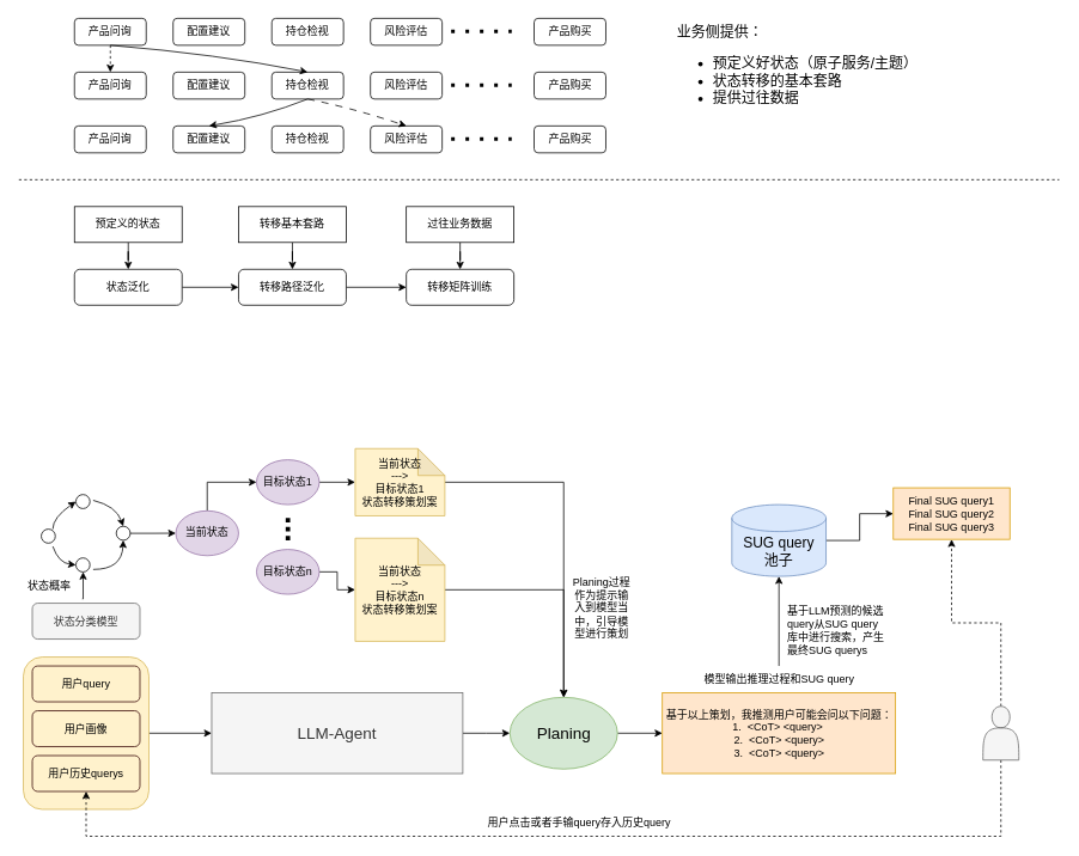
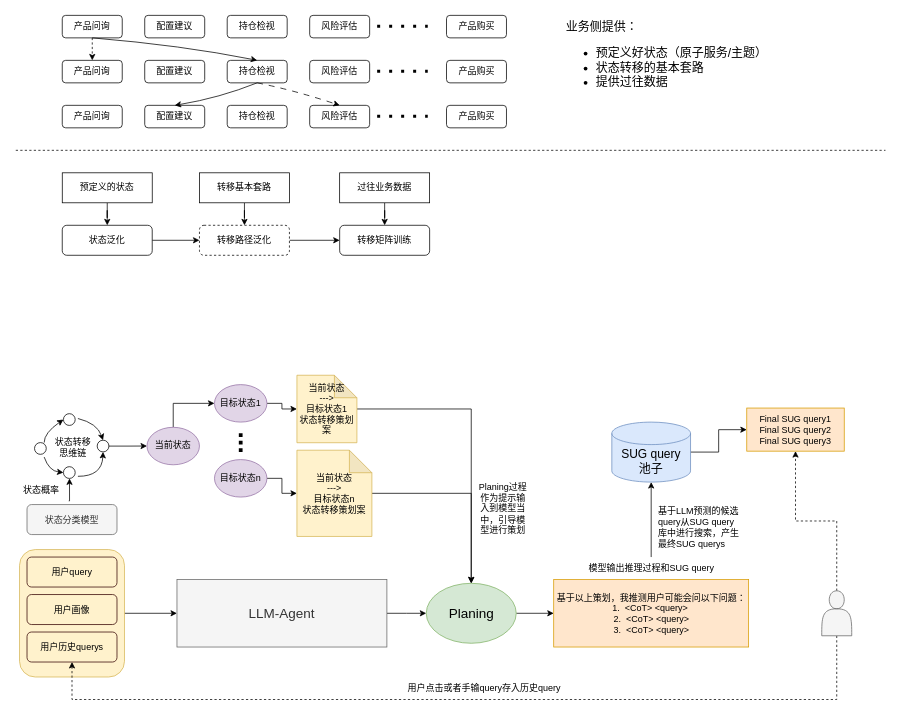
  <mxCell id="0" />
  <mxCell id="1" parent="0" />
  <mxCell id="2" value="" style="edgeStyle=orthogonalEdgeStyle;rounded=0;orthogonalLoop=1;jettySize=auto;html=1;" edge="1" parent="1" source="3" target="5"><mxGeometry relative="1" as="geometry" /></mxCell>
  <mxCell id="3" value="" style="rounded=1;whiteSpace=wrap;html=1;fillColor=#fff2cc;strokeColor=#d6b656;" vertex="1" parent="1"><mxGeometry x="25" y="732.5" width="140" height="170" as="geometry" /></mxCell>
  <mxCell id="4" value="" style="edgeStyle=orthogonalEdgeStyle;rounded=0;orthogonalLoop=1;jettySize=auto;html=1;" edge="1" parent="1" source="5"><mxGeometry relative="1" as="geometry"><mxPoint x="567.5" y="817.5" as="targetPoint" /></mxGeometry></mxCell>
  <mxCell id="5" value="&lt;font style=&quot;font-size: 18px;&quot;&gt;LLM-Agent&lt;/font&gt;" style="rounded=0;whiteSpace=wrap;html=1;fillColor=#f5f5f5;fontColor=#333333;strokeColor=#666666;" vertex="1" parent="1"><mxGeometry x="235" y="772.5" width="280" height="90" as="geometry" /></mxCell>
  <mxCell id="6" value="用户历史querys" style="rounded=1;whiteSpace=wrap;html=1;fillColor=#fff2cc;strokeColor=#330000;" vertex="1" parent="1"><mxGeometry x="35" y="842.5" width="120" height="40" as="geometry" /></mxCell>
  <mxCell id="7" value="用户画像" style="rounded=1;whiteSpace=wrap;html=1;fillColor=#fff2cc;strokeColor=#330000;" vertex="1" parent="1"><mxGeometry x="35" y="792.5" width="120" height="40" as="geometry" /></mxCell>
  <mxCell id="8" value="用户query" style="rounded=1;whiteSpace=wrap;html=1;fillColor=#fff2cc;strokeColor=#330000;" vertex="1" parent="1"><mxGeometry x="35" y="742.5" width="120" height="40" as="geometry" /></mxCell>
  <mxCell id="9" value="" style="edgeStyle=orthogonalEdgeStyle;rounded=0;orthogonalLoop=1;jettySize=auto;html=1;" edge="1" parent="1" source="10" target="18"><mxGeometry relative="1" as="geometry" /></mxCell>
  <mxCell id="10" value="模型输出推理过程和SUG query" style="text;html=1;strokeColor=none;fillColor=none;align=center;verticalAlign=middle;whiteSpace=wrap;rounded=0;" vertex="1" parent="1"><mxGeometry x="767.5" y="742.5" width="200" height="30" as="geometry" /></mxCell>
  <mxCell id="11" value="基于以上策划，我推测用户可能会问以下问题：&lt;br style=&quot;border-color: var(--border-color); color: rgb(0, 0, 0);&quot;&gt;&lt;span style=&quot;border-color: var(--border-color); color: rgb(0, 0, 0);&quot;&gt;1.&amp;nbsp; &amp;lt;CoT&amp;gt; &amp;lt;query&amp;gt;&amp;nbsp;&lt;/span&gt;&lt;br style=&quot;border-color: var(--border-color); color: rgb(0, 0, 0);&quot;&gt;&lt;span style=&quot;border-color: var(--border-color); color: rgb(0, 0, 0);&quot;&gt;2.&amp;nbsp; &amp;lt;CoT&amp;gt; &amp;lt;query&amp;gt;&lt;/span&gt;&lt;br style=&quot;border-color: var(--border-color); color: rgb(0, 0, 0);&quot;&gt;&lt;span style=&quot;border-color: var(--border-color); color: rgb(0, 0, 0);&quot;&gt;3.&amp;nbsp; &amp;lt;CoT&amp;gt; &amp;lt;query&amp;gt;&lt;/span&gt;" style="rounded=0;whiteSpace=wrap;html=1;fillColor=#ffe6cc;strokeColor=#d79b00;" vertex="1" parent="1"><mxGeometry x="737.5" y="772.5" width="260" height="90" as="geometry" /></mxCell>
  <mxCell id="12" style="edgeStyle=orthogonalEdgeStyle;rounded=0;orthogonalLoop=1;jettySize=auto;html=1;exitX=1;exitY=0.5;exitDx=0;exitDy=0;" edge="1" parent="1" source="13" target="11"><mxGeometry relative="1" as="geometry" /></mxCell>
  <mxCell id="13" value="&lt;font style=&quot;font-size: 18px;&quot;&gt;Planing&lt;/font&gt;" style="ellipse;whiteSpace=wrap;html=1;fillColor=#d5e8d4;strokeColor=#82b366;" vertex="1" parent="1"><mxGeometry x="567.5" y="777.5" width="120" height="80" as="geometry" /></mxCell>
  <mxCell id="14" style="edgeStyle=orthogonalEdgeStyle;rounded=0;orthogonalLoop=1;jettySize=auto;html=1;entryX=0.5;entryY=1;entryDx=0;entryDy=0;dashed=1;" edge="1" parent="1" source="16" target="20"><mxGeometry relative="1" as="geometry" /></mxCell>
  <mxCell id="15" style="edgeStyle=orthogonalEdgeStyle;rounded=0;orthogonalLoop=1;jettySize=auto;html=1;exitX=0.5;exitY=1;exitDx=0;exitDy=0;entryX=0.5;entryY=1;entryDx=0;entryDy=0;dashed=1;" edge="1" parent="1" source="16" target="6"><mxGeometry relative="1" as="geometry"><mxPoint x="695" y="1022.5" as="targetPoint" /><Array as="points"><mxPoint x="1115" y="932.5" /><mxPoint x="95" y="932.5" /></Array></mxGeometry></mxCell>
  <mxCell id="16" value="" style="shape=actor;whiteSpace=wrap;html=1;fillColor=#f5f5f5;strokeColor=#666666;fontColor=#333333;" vertex="1" parent="1"><mxGeometry x="1095" y="787.5" width="40" height="60" as="geometry" /></mxCell>
  <mxCell id="17" value="" style="edgeStyle=orthogonalEdgeStyle;rounded=0;orthogonalLoop=1;jettySize=auto;html=1;" edge="1" parent="1" source="18" target="20"><mxGeometry relative="1" as="geometry" /></mxCell>
  <mxCell id="18" value="&lt;font style=&quot;font-size: 16px;&quot;&gt;SUG query&lt;br&gt;池子&lt;br&gt;&lt;/font&gt;" style="shape=cylinder3;whiteSpace=wrap;html=1;boundedLbl=1;backgroundOutline=1;size=15;fillColor=#dae8fc;strokeColor=#6c8ebf;" vertex="1" parent="1"><mxGeometry x="815" y="562.5" width="105" height="80" as="geometry" /></mxCell>
  <mxCell id="19" value="基于LLM预测的候选query从SUG query库中进行搜索，产生最终SUG querys" style="text;html=1;strokeColor=none;fillColor=none;align=left;verticalAlign=middle;whiteSpace=wrap;rounded=0;" vertex="1" parent="1"><mxGeometry x="875" y="652.5" width="110" height="100" as="geometry" /></mxCell>
  <mxCell id="20" value="Final SUG query1&lt;br&gt;Final SUG query2&lt;br&gt;Final SUG query3" style="rounded=0;whiteSpace=wrap;html=1;fillColor=#ffe6cc;strokeColor=#d79b00;" vertex="1" parent="1"><mxGeometry x="995" y="543.75" width="130" height="57.5" as="geometry" /></mxCell>
  <mxCell id="21" value="用户点击或者手输query存入历史query" style="text;html=1;strokeColor=none;fillColor=none;align=center;verticalAlign=middle;whiteSpace=wrap;rounded=0;" vertex="1" parent="1"><mxGeometry x="525" y="902.5" width="240" height="30" as="geometry" /></mxCell>
  <mxCell id="22" value="" style="group" vertex="1" connectable="0" parent="1"><mxGeometry x="45" y="551.25" width="120" height="190" as="geometry" /></mxCell>
  <mxCell id="23" value="" style="ellipse;whiteSpace=wrap;html=1;aspect=fixed;" vertex="1" parent="22"><mxGeometry y="38.571" width="15.67" height="15.67" as="geometry" /></mxCell>
  <mxCell id="24" value="" style="ellipse;whiteSpace=wrap;html=1;aspect=fixed;" vertex="1" parent="22"><mxGeometry x="38.571" width="15.67" height="15.67" as="geometry" /></mxCell>
  <mxCell id="25" value="" style="ellipse;whiteSpace=wrap;html=1;aspect=fixed;" vertex="1" parent="22"><mxGeometry x="38.571" y="70.714" width="15.67" height="15.67" as="geometry" /></mxCell>
  <mxCell id="26" value="" style="ellipse;whiteSpace=wrap;html=1;aspect=fixed;" vertex="1" parent="22"><mxGeometry x="83.571" y="35.357" width="15.67" height="15.67" as="geometry" /></mxCell>
  <mxCell id="27" value="" style="curved=1;endArrow=classic;html=1;rounded=0;entryX=0;entryY=0.5;entryDx=0;entryDy=0;" edge="1" parent="22" target="24"><mxGeometry width="50" height="50" relative="1" as="geometry"><mxPoint x="12.857" y="38.571" as="sourcePoint" /><mxPoint x="48.214" y="12.857" as="targetPoint" /><Array as="points"><mxPoint x="12.857" y="25.714" /></Array></mxGeometry></mxCell>
  <mxCell id="28" value="" style="curved=1;endArrow=classic;html=1;rounded=0;entryX=0;entryY=0.5;entryDx=0;entryDy=0;" edge="1" parent="22" target="25"><mxGeometry width="50" height="50" relative="1" as="geometry"><mxPoint x="12.857" y="57.857" as="sourcePoint" /><mxPoint x="45" y="80.357" as="targetPoint" /><Array as="points"><mxPoint x="19.286" y="76.339" /></Array></mxGeometry></mxCell>
  <mxCell id="29" value="" style="curved=1;endArrow=classic;html=1;rounded=0;entryX=0.5;entryY=0;entryDx=0;entryDy=0;" edge="1" parent="22" target="26"><mxGeometry width="50" height="50" relative="1" as="geometry"><mxPoint x="57.857" y="6.429" as="sourcePoint" /><mxPoint x="90" y="-25.714" as="targetPoint" /><Array as="points"><mxPoint x="83.571" y="12.857" /></Array></mxGeometry></mxCell>
  <mxCell id="30" value="" style="curved=1;endArrow=classic;html=1;rounded=0;entryX=0.5;entryY=1;entryDx=0;entryDy=0;" edge="1" parent="22" target="26"><mxGeometry width="50" height="50" relative="1" as="geometry"><mxPoint x="57.857" y="83.571" as="sourcePoint" /><mxPoint x="90" y="51.429" as="targetPoint" /><Array as="points"><mxPoint x="90" y="83.571" /></Array></mxGeometry></mxCell>
+ <mxCell id="31" value="状态转移思维链" style="text;html=1;strokeColor=none;fillColor=none;align=center;verticalAlign=middle;whiteSpace=wrap;rounded=0;" vertex="1" parent="22"><mxGeometry x="25.714" y="29.5" width="51.429" height="30" as="geometry" /></mxCell>
  <mxCell id="32" value="" style="edgeStyle=orthogonalEdgeStyle;rounded=0;orthogonalLoop=1;jettySize=auto;html=1;" edge="1" parent="22"><mxGeometry relative="1" as="geometry"><mxPoint x="45.66" y="116.38" as="sourcePoint" /><mxPoint x="46.66" y="86.38" as="targetPoint" /></mxGeometry></mxCell>
  <mxCell id="33" value="状态概率" style="text;html=1;strokeColor=none;fillColor=none;align=center;verticalAlign=middle;whiteSpace=wrap;rounded=0;" vertex="1" parent="22"><mxGeometry x="-21.43" y="86.38" width="60" height="30" as="geometry" /></mxCell>
  <mxCell id="34" value="状态分类模型" style="rounded=1;whiteSpace=wrap;html=1;fillColor=#f5f5f5;strokeColor=#666666;fontColor=#333333;" vertex="1" parent="1"><mxGeometry x="35" y="672.5" width="120" height="40" as="geometry" /></mxCell>
  <mxCell id="35" style="edgeStyle=orthogonalEdgeStyle;rounded=0;orthogonalLoop=1;jettySize=auto;html=1;exitX=0.5;exitY=0;exitDx=0;exitDy=0;entryX=0;entryY=0.5;entryDx=0;entryDy=0;" edge="1" parent="1" source="36" target="38"><mxGeometry relative="1" as="geometry" /></mxCell>
  <mxCell id="36" value="当前状态" style="ellipse;whiteSpace=wrap;html=1;fillColor=#e1d5e7;strokeColor=#9673a6;" vertex="1" parent="1"><mxGeometry x="195" y="569.44" width="70" height="50" as="geometry" /></mxCell>
  <mxCell id="37" value="" style="edgeStyle=orthogonalEdgeStyle;rounded=0;orthogonalLoop=1;jettySize=auto;html=1;" edge="1" parent="1" source="38" target="43"><mxGeometry relative="1" as="geometry" /></mxCell>
  <mxCell id="38" value="目标状态1" style="ellipse;whiteSpace=wrap;html=1;fillColor=#e1d5e7;strokeColor=#9673a6;" vertex="1" parent="1"><mxGeometry x="285" y="512.5" width="70" height="50" as="geometry" /></mxCell>
  <mxCell id="39" value="" style="edgeStyle=orthogonalEdgeStyle;rounded=0;orthogonalLoop=1;jettySize=auto;html=1;" edge="1" parent="1" source="40" target="45"><mxGeometry relative="1" as="geometry" /></mxCell>
  <mxCell id="40" value="目标状态n" style="ellipse;whiteSpace=wrap;html=1;fillColor=#e1d5e7;strokeColor=#9673a6;" vertex="1" parent="1"><mxGeometry x="285" y="612.5" width="70" height="50" as="geometry" /></mxCell>
  <mxCell id="41" value="" style="endArrow=none;html=1;rounded=0;dashed=1;strokeWidth=5;dashPattern=1 1;" edge="1" parent="1"><mxGeometry width="50" height="50" relative="1" as="geometry"><mxPoint x="320" y="602.5" as="sourcePoint" /><mxPoint x="320" y="572.5" as="targetPoint" /></mxGeometry></mxCell>
  <mxCell id="42" style="edgeStyle=orthogonalEdgeStyle;rounded=0;orthogonalLoop=1;jettySize=auto;html=1;entryX=0.5;entryY=0;entryDx=0;entryDy=0;" edge="1" parent="1" source="43" target="13"><mxGeometry relative="1" as="geometry" /></mxCell>
- <mxCell id="43" value="当前状态&lt;br&gt;---&amp;gt;&lt;br&gt;目标状态1&lt;br&gt;状态转移策划案" style="shape=note;whiteSpace=wrap;html=1;backgroundOutline=1;darkOpacity=0.05;fillColor=#fff2cc;strokeColor=#d6b656;" vertex="1" parent="1"><mxGeometry x="395" y="500" width="100" height="75" as="geometry" /></mxCell>
+ <mxCell id="43" value="当前状态&lt;br&gt;---&amp;gt;&lt;br&gt;目标状态1&lt;br&gt;状态转移策划案" style="shape=note;whiteSpace=wrap;html=1;backgroundOutline=1;darkOpacity=0.05;fillColor=#fff2cc;strokeColor=#d6b656;" vertex="1" parent="1"><mxGeometry x="395" y="500" width="80" height="90" as="geometry" /></mxCell>
  <mxCell id="44" style="edgeStyle=orthogonalEdgeStyle;rounded=0;orthogonalLoop=1;jettySize=auto;html=1;" edge="1" parent="1" source="45" target="13"><mxGeometry relative="1" as="geometry" /></mxCell>
  <mxCell id="45" value="当前状态&lt;br&gt;---&amp;gt;&lt;br&gt;目标状态n&lt;br&gt;状态转移策划案" style="shape=note;whiteSpace=wrap;html=1;backgroundOutline=1;darkOpacity=0.05;fillColor=#fff2cc;strokeColor=#d6b656;" vertex="1" parent="1"><mxGeometry x="395" y="600" width="100" height="115" as="geometry" /></mxCell>
  <mxCell id="46" value="" style="edgeStyle=orthogonalEdgeStyle;rounded=0;orthogonalLoop=1;jettySize=auto;html=1;" edge="1" parent="1" source="26" target="36"><mxGeometry relative="1" as="geometry" /></mxCell>
  <mxCell id="47" value="Planing过程作为提示输入到模型当中，引导模型进行策划" style="text;html=1;strokeColor=none;fillColor=none;align=center;verticalAlign=middle;whiteSpace=wrap;rounded=0;" vertex="1" parent="1"><mxGeometry x="635" y="632.5" width="70" height="90" as="geometry" /></mxCell>
  <mxCell id="48" style="edgeStyle=orthogonalEdgeStyle;rounded=0;orthogonalLoop=1;jettySize=auto;html=1;exitX=0.5;exitY=1;exitDx=0;exitDy=0;entryX=0.5;entryY=0;entryDx=0;entryDy=0;dashed=1;" edge="1" parent="1" source="49" target="55"><mxGeometry relative="1" as="geometry" /></mxCell>
  <mxCell id="49" value="产品问询" style="rounded=1;whiteSpace=wrap;html=1;" vertex="1" parent="1"><mxGeometry x="82" y="20" width="80" height="30" as="geometry" /></mxCell>
  <mxCell id="50" value="配置建议" style="rounded=1;whiteSpace=wrap;html=1;" vertex="1" parent="1"><mxGeometry x="192" y="20" width="80" height="30" as="geometry" /></mxCell>
  <mxCell id="51" value="持仓检视" style="rounded=1;whiteSpace=wrap;html=1;" vertex="1" parent="1"><mxGeometry x="302" y="20" width="80" height="30" as="geometry" /></mxCell>
  <mxCell id="52" value="风险评估" style="rounded=1;whiteSpace=wrap;html=1;" vertex="1" parent="1"><mxGeometry x="412" y="20" width="80" height="30" as="geometry" /></mxCell>
  <mxCell id="53" value="" style="endArrow=none;dashed=1;html=1;dashPattern=1 3;strokeWidth=4;rounded=0;" edge="1" parent="1"><mxGeometry width="50" height="50" relative="1" as="geometry"><mxPoint x="502" y="34.5" as="sourcePoint" /><mxPoint x="569.5" y="34.5" as="targetPoint" /></mxGeometry></mxCell>
  <mxCell id="54" value="产品购买" style="rounded=1;whiteSpace=wrap;html=1;" vertex="1" parent="1"><mxGeometry x="594.5" y="20" width="80" height="30" as="geometry" /></mxCell>
  <mxCell id="55" value="产品问询" style="rounded=1;whiteSpace=wrap;html=1;" vertex="1" parent="1"><mxGeometry x="82" y="80" width="80" height="30" as="geometry" /></mxCell>
  <mxCell id="56" value="配置建议" style="rounded=1;whiteSpace=wrap;html=1;" vertex="1" parent="1"><mxGeometry x="192" y="80" width="80" height="30" as="geometry" /></mxCell>
  <mxCell id="57" value="持仓检视" style="rounded=1;whiteSpace=wrap;html=1;" vertex="1" parent="1"><mxGeometry x="302" y="80" width="80" height="30" as="geometry" /></mxCell>
  <mxCell id="58" value="风险评估" style="rounded=1;whiteSpace=wrap;html=1;" vertex="1" parent="1"><mxGeometry x="412" y="80" width="80" height="30" as="geometry" /></mxCell>
  <mxCell id="59" value="" style="endArrow=none;dashed=1;html=1;dashPattern=1 3;strokeWidth=4;rounded=0;" edge="1" parent="1"><mxGeometry width="50" height="50" relative="1" as="geometry"><mxPoint x="502" y="94.5" as="sourcePoint" /><mxPoint x="569.5" y="94.5" as="targetPoint" /></mxGeometry></mxCell>
  <mxCell id="60" value="产品购买" style="rounded=1;whiteSpace=wrap;html=1;" vertex="1" parent="1"><mxGeometry x="594.5" y="80" width="80" height="30" as="geometry" /></mxCell>
  <mxCell id="61" value="产品问询" style="rounded=1;whiteSpace=wrap;html=1;" vertex="1" parent="1"><mxGeometry x="82" y="140" width="80" height="30" as="geometry" /></mxCell>
  <mxCell id="62" value="配置建议" style="rounded=1;whiteSpace=wrap;html=1;" vertex="1" parent="1"><mxGeometry x="192" y="140" width="80" height="30" as="geometry" /></mxCell>
  <mxCell id="63" value="持仓检视" style="rounded=1;whiteSpace=wrap;html=1;" vertex="1" parent="1"><mxGeometry x="302" y="140" width="80" height="30" as="geometry" /></mxCell>
  <mxCell id="64" value="风险评估" style="rounded=1;whiteSpace=wrap;html=1;" vertex="1" parent="1"><mxGeometry x="412" y="140" width="80" height="30" as="geometry" /></mxCell>
  <mxCell id="65" value="" style="endArrow=none;dashed=1;html=1;dashPattern=1 3;strokeWidth=4;rounded=0;" edge="1" parent="1"><mxGeometry width="50" height="50" relative="1" as="geometry"><mxPoint x="502" y="154.5" as="sourcePoint" /><mxPoint x="569.5" y="154.5" as="targetPoint" /></mxGeometry></mxCell>
  <mxCell id="66" value="产品购买" style="rounded=1;whiteSpace=wrap;html=1;" vertex="1" parent="1"><mxGeometry x="594.5" y="140" width="80" height="30" as="geometry" /></mxCell>
  <mxCell id="67" value="" style="curved=1;endArrow=classic;html=1;rounded=0;entryX=0.5;entryY=0;entryDx=0;entryDy=0;" edge="1" parent="1" target="57"><mxGeometry width="50" height="50" relative="1" as="geometry"><mxPoint x="122" y="50" as="sourcePoint" /><mxPoint x="172" y="0" as="targetPoint" /><Array as="points"><mxPoint x="242" y="60" /></Array></mxGeometry></mxCell>
  <mxCell id="68" value="" style="curved=1;endArrow=classic;html=1;rounded=0;entryX=0.5;entryY=0;entryDx=0;entryDy=0;" edge="1" parent="1" target="62"><mxGeometry width="50" height="50" relative="1" as="geometry"><mxPoint x="342" y="110" as="sourcePoint" /><mxPoint x="387" y="60" as="targetPoint" /><Array as="points"><mxPoint x="292" y="130" /></Array></mxGeometry></mxCell>
  <mxCell id="69" value="" style="curved=1;endArrow=classic;html=1;rounded=0;entryX=0.5;entryY=0;entryDx=0;entryDy=0;exitX=0.5;exitY=1;exitDx=0;exitDy=0;dashed=1;dashPattern=8 8;" edge="1" parent="1" source="57" target="64"><mxGeometry width="50" height="50" relative="1" as="geometry"><mxPoint x="337" y="110" as="sourcePoint" /><mxPoint x="387" y="60" as="targetPoint" /><Array as="points"><mxPoint x="392" y="120" /></Array></mxGeometry></mxCell>
  <mxCell id="70" value="" style="endArrow=none;dashed=1;html=1;rounded=0;" edge="1" parent="1"><mxGeometry width="50" height="50" relative="1" as="geometry"><mxPoint x="20" y="200" as="sourcePoint" /><mxPoint x="1180" y="200" as="targetPoint" /></mxGeometry></mxCell>
  <mxCell id="71" value="&lt;font style=&quot;font-size: 16px;&quot;&gt;业务侧提供：&lt;br&gt;&lt;ul&gt;&lt;li&gt;&lt;font style=&quot;font-size: 16px;&quot;&gt;预定义好状态（原子服务/主题）&lt;/font&gt;&lt;/li&gt;&lt;li&gt;&lt;font style=&quot;font-size: 16px;&quot;&gt;状态转移的基本套路&lt;/font&gt;&lt;/li&gt;&lt;li&gt;&lt;font style=&quot;font-size: 16px;&quot;&gt;提供过往数据&lt;/font&gt;&lt;/li&gt;&lt;/ul&gt;&lt;/font&gt;" style="text;html=1;strokeColor=none;fillColor=none;align=left;verticalAlign=middle;whiteSpace=wrap;rounded=0;" vertex="1" parent="1"><mxGeometry x="752" y="20" width="310" height="120" as="geometry" /></mxCell>
  <mxCell id="72" value="" style="edgeStyle=orthogonalEdgeStyle;rounded=0;orthogonalLoop=1;jettySize=auto;html=1;" edge="1" parent="1" source="73" target="79"><mxGeometry relative="1" as="geometry" /></mxCell>
  <mxCell id="73" value="预定义的状态" style="rounded=0;whiteSpace=wrap;html=1;" vertex="1" parent="1"><mxGeometry x="82" y="230" width="120" height="40" as="geometry" /></mxCell>
  <mxCell id="74" value="" style="edgeStyle=orthogonalEdgeStyle;rounded=0;orthogonalLoop=1;jettySize=auto;html=1;" edge="1" parent="1" source="75" target="82"><mxGeometry relative="1" as="geometry" /></mxCell>
  <mxCell id="75" value="过往业务数据" style="rounded=0;whiteSpace=wrap;html=1;" vertex="1" parent="1"><mxGeometry x="452" y="230" width="120" height="40" as="geometry" /></mxCell>
  <mxCell id="76" value="" style="edgeStyle=orthogonalEdgeStyle;rounded=0;orthogonalLoop=1;jettySize=auto;html=1;" edge="1" parent="1" source="77" target="81"><mxGeometry relative="1" as="geometry" /></mxCell>
  <mxCell id="77" value="转移基本套路" style="rounded=0;whiteSpace=wrap;html=1;" vertex="1" parent="1"><mxGeometry x="265" y="230" width="120" height="40" as="geometry" /></mxCell>
  <mxCell id="78" value="" style="edgeStyle=orthogonalEdgeStyle;rounded=0;orthogonalLoop=1;jettySize=auto;html=1;" edge="1" parent="1" source="79" target="81"><mxGeometry relative="1" as="geometry" /></mxCell>
  <mxCell id="79" value="状态泛化" style="rounded=1;whiteSpace=wrap;html=1;" vertex="1" parent="1"><mxGeometry x="82" y="300" width="120" height="40" as="geometry" /></mxCell>
  <mxCell id="80" value="" style="edgeStyle=orthogonalEdgeStyle;rounded=0;orthogonalLoop=1;jettySize=auto;html=1;" edge="1" parent="1" source="81" target="82"><mxGeometry relative="1" as="geometry" /></mxCell>
- <mxCell id="81" value="转移路径泛化" style="rounded=1;whiteSpace=wrap;html=1;" vertex="1" parent="1"><mxGeometry x="265" y="300" width="120" height="40" as="geometry" /></mxCell>
+ <mxCell id="81" value="转移路径泛化" style="rounded=1;whiteSpace=wrap;html=1;dashed=1;" vertex="1" parent="1"><mxGeometry x="265" y="300" width="120" height="40" as="geometry" /></mxCell>
  <mxCell id="82" value="转移矩阵训练" style="rounded=1;whiteSpace=wrap;html=1;" vertex="1" parent="1"><mxGeometry x="452" y="300" width="120" height="40" as="geometry" /></mxCell>
  <mxCell id="83" value="" style="shape=image;verticalLabelPosition=bottom;labelBackgroundColor=default;verticalAlign=top;aspect=fixed;imageAspect=0;image=https://intranetproxy.alipay.com/skylark/lark/0/2023/png/119856483/1703947935055-7640d452-b854-4e38-a594-f5465fb9ffb5.png;" vertex="1" parent="1"><mxGeometry x="674.5" y="210" width="468" height="269.7" as="geometry" /></mxCell>
